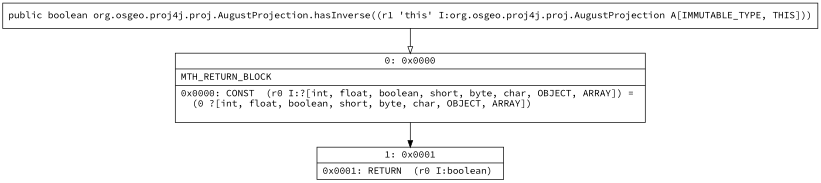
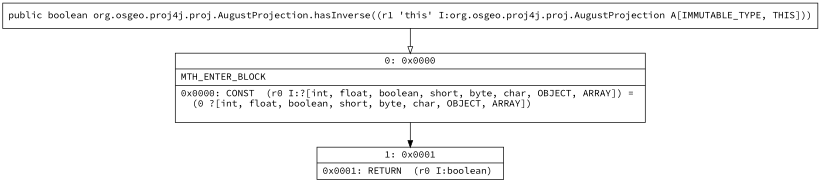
  digraph {
    fontname="Source Code Pro"
    node [shape=record fontname="Source Code Pro"]
    edge [style=solid fontname="Source Code Pro"]
-   n1 [label="{0\:\ 0x0000|MTH_RETURN_BLOCK\l|0x0000: CONST  (r0 I:?[int, float, boolean, short, byte, char, OBJECT, ARRAY]) = \l  (0 ?[int, float, boolean, short, byte, char, OBJECT, ARRAY])\l \l}"]
+   n1 [label="{0\:\ 0x0000|MTH_ENTER_BLOCK\l|0x0000: CONST  (r0 I:?[int, float, boolean, short, byte, char, OBJECT, ARRAY]) = \l  (0 ?[int, float, boolean, short, byte, char, OBJECT, ARRAY])\l \l}"]
    n2 [label="{1\:\ 0x0001|0x0001: RETURN  (r0 I:boolean) \l}"]
    n3 [label="{public boolean org.osgeo.proj4j.proj.AugustProjection.hasInverse((r1 'this' I:org.osgeo.proj4j.proj.AugustProjection A[IMMUTABLE_TYPE, THIS])) }"]
    n1 -> n2 [arrowhead=normal]
    n3 -> n1 [arrowhead=onormal]
  }
